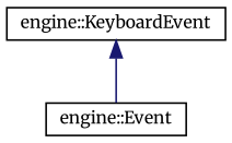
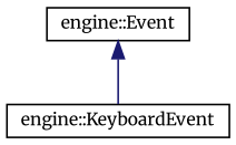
  digraph {
    rankdir=TB
    fontname=Merriweather
    node [color=black fillcolor=white fontname=Merriweather fontsize=10 shape=record style=filled]
    n1 [height=0.2 label="engine::Event" width=0.4]
    n2 [height=0.2 label="engine::KeyboardEvent" width=0.4]
-   n2 -> n1 [color=midnightblue dir=back fontname=Merriweather fontsize=10 labelfontname=Helvetica labelfontsize=10 style=solid]
+   n1 -> n2 [color=midnightblue dir=back fontname=Merriweather fontsize=10 labelfontname=Helvetica labelfontsize=10 style=solid]
  }
